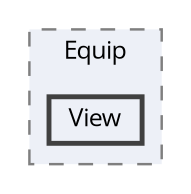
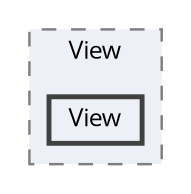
  digraph {
    compound=true
    rankdir=LR
    fontname="Open Sans"
    n1 [color=grey25 fillcolor="#edf0f7" fontname="Open Sans" fontsize=10 height=0.2 label=View shape=box style="filled,bold" width=0.4]
    subgraph cluster_1 {
      bgcolor="#edf0f7"
      fontsize=10
-     label=Equip
+     label=View
      pencolor=grey50
      style="filled,dashed"
      n1
    }
  }
